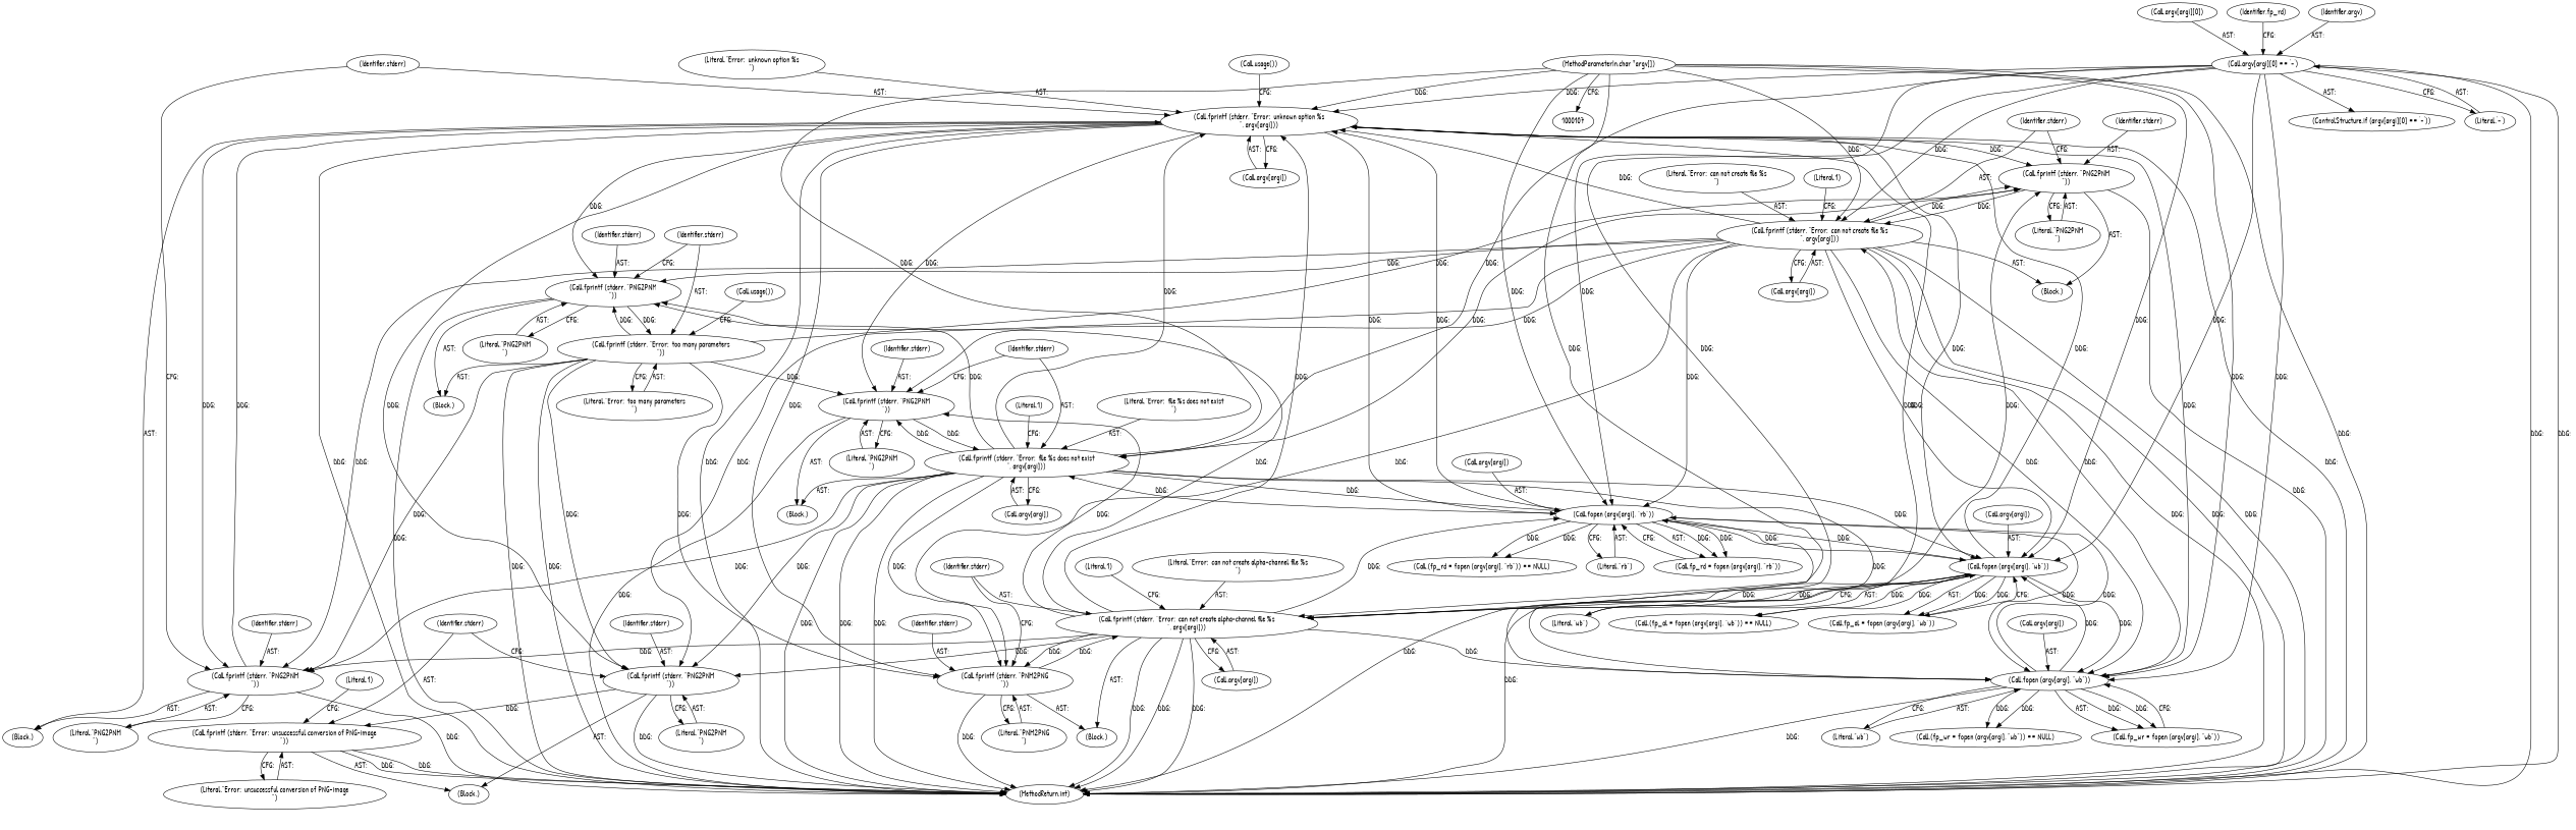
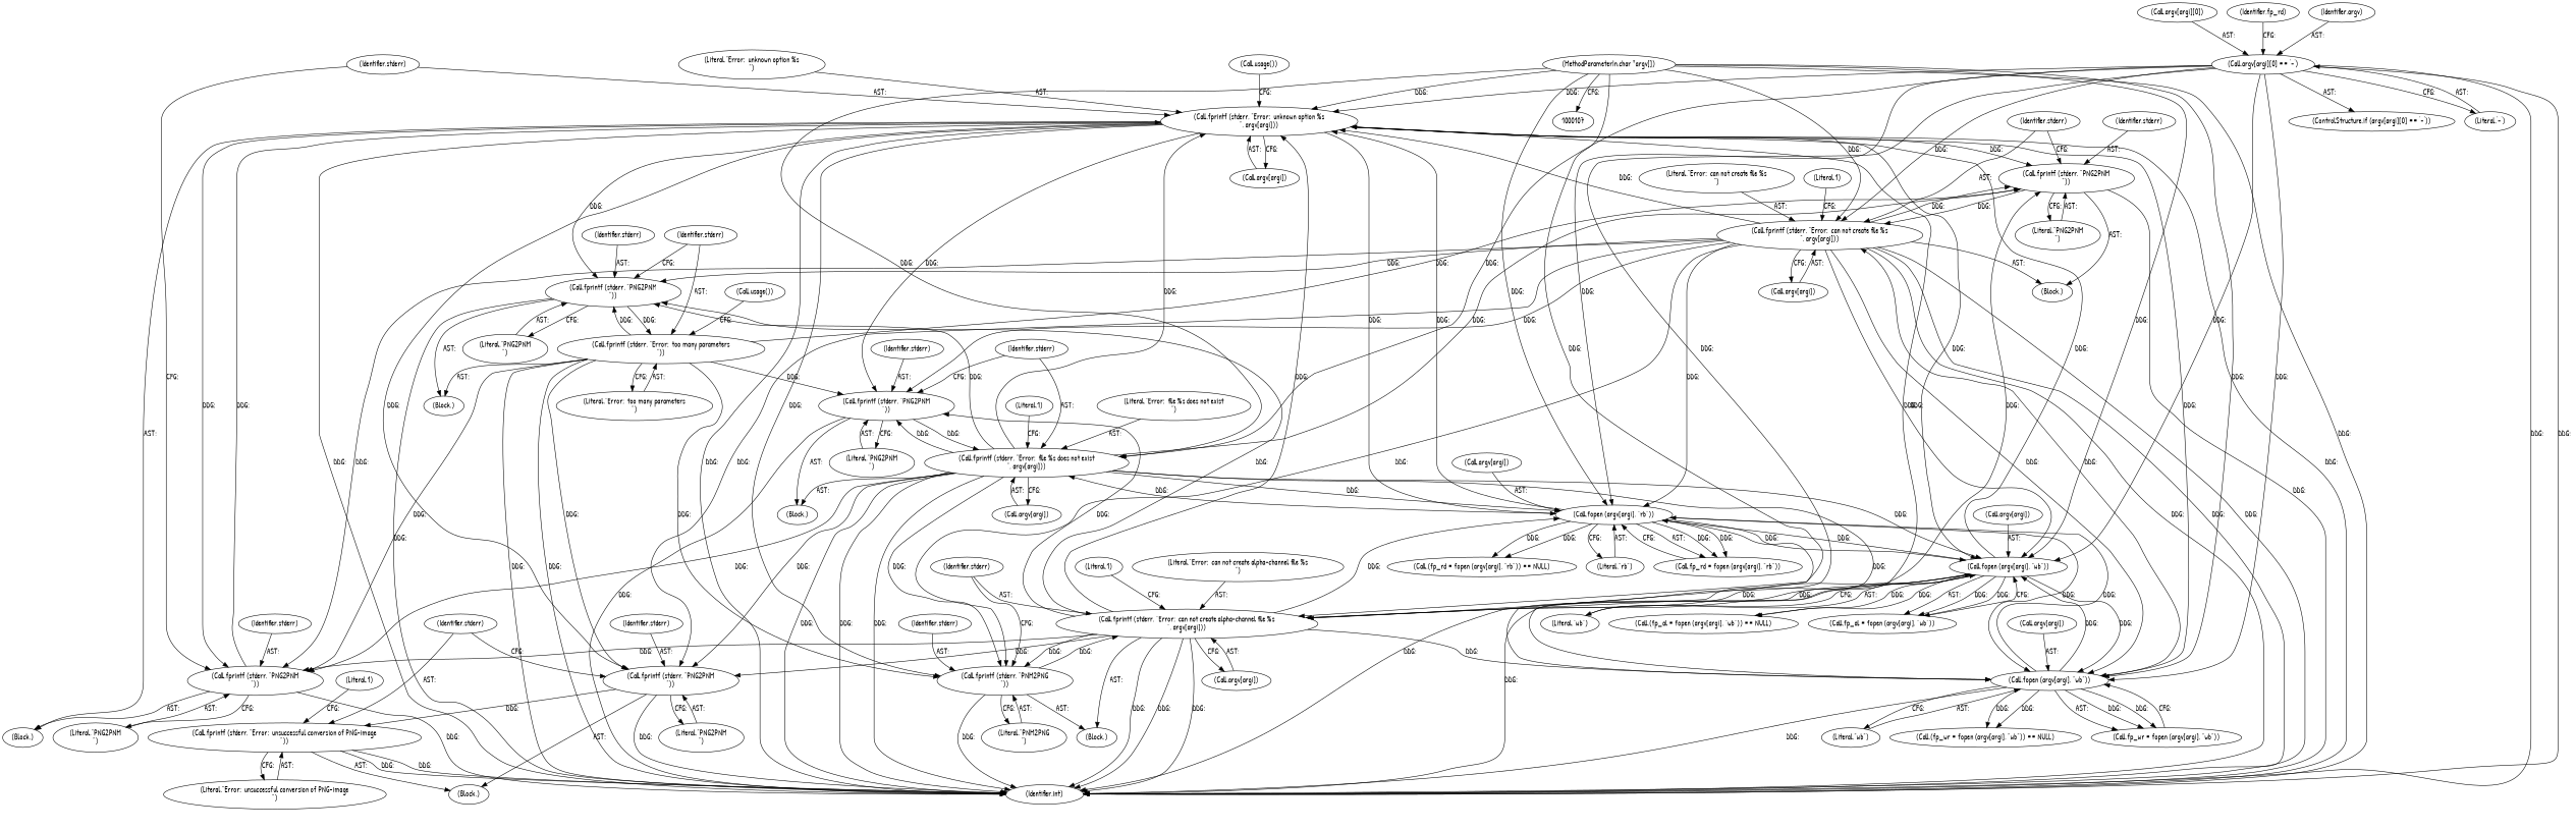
  digraph {
    fontname="Patrick Hand"
    node [fontname="Patrick Hand"]
    edge [fontname="Patrick Hand"]
    n1 [label="(Call,fprintf (stderr, \"PNG2PNM\n\"))"]
    n2 [label="(Call,fprintf (stderr, \"Error:  unsuccessful conversion of PNG-image\n\"))"]
    n3 [label="(Block,)"]
-   n4 [label="(MethodReturn,int)"]
+   n4 [label="(Identifier,int)"]
    n5 [label="(Literal,\"PNG2PNM\n\")"]
    n6 [label="(Literal,\"Error:  unsuccessful conversion of PNG-image\n\")"]
    n7 [label="(Call,fprintf (stderr, \"Error:  unknown option %s\n\", argv[argi]))"]
    n8 [label="(Call,fprintf (stderr, \"PNG2PNM\n\"))"]
    n9 [label="(Call,fprintf (stderr, \"PNG2PNM\n\"))"]
    n10 [label="(Call,fprintf (stderr, \"PNG2PNM\n\"))"]
    n11 [label="(Call,fprintf (stderr, \"PNG2PNM\n\"))"]
    n12 [label="(Call,fprintf (stderr, \"PNM2PNG\n\"))"]
    n13 [label="(Call,fopen (argv[argi], \"wb\"))"]
    n14 [label="(Call,fopen (argv[argi], \"wb\"))"]
    n15 [label="(Call,fopen (argv[argi], \"rb\"))"]
    n16 [label="(Block,)"]
    n17 [label="(Call,argv[argi])"]
    n18 [label="(Literal,\"PNG2PNM\n\")"]
    n19 [label="(Call,fprintf (stderr, \"Error:  can not create file %s\n\", argv[argi]))"]
    n20 [label="(Block,)"]
    n21 [label="(Literal,\"PNG2PNM\n\")"]
    n22 [label="(Call,fprintf (stderr, \"Error:  too many parameters\n\"))"]
    n23 [label="(Block,)"]
    n24 [label="(Literal,\"PNG2PNM\n\")"]
    n25 [label="(Call,fprintf (stderr, \"Error:  file %s does not exist\n\", argv[argi]))"]
    n26 [label="(Block,)"]
    n27 [label="(Literal,\"PNG2PNM\n\")"]
    n28 [label="(Call,fprintf (stderr, \"Error:  can not create alpha-channel file %s\n\", argv[argi]))"]
    n29 [label="(Block,)"]
    n30 [label="(Literal,\"PNM2PNG\n\")"]
    n31 [label="(Call,(fp_al = fopen (argv[argi], \"wb\")) == NULL)"]
    n32 [label="(Call,fp_al = fopen (argv[argi], \"wb\"))"]
    n33 [label="(Literal,\"wb\")"]
    n34 [label="(Call,fp_wr = fopen (argv[argi], \"wb\"))"]
    n35 [label="(Call,(fp_wr = fopen (argv[argi], \"wb\")) == NULL)"]
    n36 [label="(Literal,\"wb\")"]
    n37 [label="(Call,(fp_rd = fopen (argv[argi], \"rb\")) == NULL)"]
    n38 [label="(Call,fp_rd = fopen (argv[argi], \"rb\"))"]
    n39 [label="(Literal,\"rb\")"]
    n40 [label="(Call,argv[argi])"]
    n41 [label="(Literal,\"Error:  too many parameters\n\")"]
    n42 [label="(Call,argv[argi])"]
    n43 [label="(Call,argv[argi])"]
    n44 [label="(Call,argv[argi][0] == '-')"]
    n45 [label="(ControlStructure,if (argv[argi][0] == '-'))"]
    n46 [label="(Literal,'-')"]
    n47 [label="(MethodParameterIn,char *argv[])"]
    1000107
    n49 [label="(Call,argv[argi])"]
    n50 [label="(Literal,\"Error:  unknown option %s\n\")"]
    n51 [label="(Identifier,stderr)"]
    n52 [label="(Identifier,stderr)"]
    n53 [label="(Identifier,stderr)"]
    n54 [label="(Literal,1)"]
    n55 [label="(Literal,1)"]
    n56 [label="(Call,argv[argi][0])"]
    n57 [label="(Literal,\"Error:  can not create alpha-channel file %s\n\")"]
    n58 [label="(Call,usage())"]
    n59 [label="(Literal,1)"]
    n60 [label="(Identifier,stderr)"]
    n61 [label="(Identifier,stderr)"]
    n62 [label="(Identifier,stderr)"]
    n63 [label="(Identifier,fp_rd)"]
    n64 [label="(Literal,\"Error:  can not create file %s\n\")"]
    n65 [label="(Identifier,stderr)"]
    n66 [label="(Call,usage())"]
    n67 [label="(Literal,\"Error:  file %s does not exist\n\")"]
    n68 [label="(Literal,1)"]
    n69 [label="(Identifier,stderr)"]
    n70 [label="(Identifier,stderr)"]
    n71 [label="(Call,argv[argi])"]
    n72 [label="(Identifier,stderr)"]
    n73 [label="(Call,argv[argi])"]
    n74 [label="(Identifier,stderr)"]
    n75 [label="(Identifier,argv)"]
    n76 [label="(Identifier,stderr)"]
    n1 -> n2 [label="DDG: "]
    n1 -> n3 [label="AST: "]
    n1 -> n4 [label="DDG: "]
    n1 -> n5 [label="CFG: "]
    n2 -> n3 [label="AST: "]
    n2 -> n4 [label="DDG: "]
    n2 -> n4 [label="DDG: "]
    n2 -> n6 [label="CFG: "]
    n5 -> n1 [label="AST: "]
    n6 -> n2 [label="AST: "]
    n7 -> n1 [label="DDG: "]
    n7 -> n4 [label="DDG: "]
    n7 -> n4 [label="DDG: "]
    n7 -> n4 [label="DDG: "]
    n7 -> n8 [label="DDG: "]
    n7 -> n9 [label="DDG: "]
    n7 -> n10 [label="DDG: "]
    n7 -> n11 [label="DDG: "]
    n7 -> n12 [label="DDG: "]
    n7 -> n13 [label="DDG: "]
    n7 -> n14 [label="DDG: "]
    n7 -> n15 [label="DDG: "]
    n7 -> n16 [label="AST: "]
    n7 -> n17 [label="CFG: "]
    n8 -> n4 [label="DDG: "]
    n8 -> n7 [label="DDG: "]
    n8 -> n16 [label="AST: "]
    n8 -> n18 [label="CFG: "]
    n9 -> n4 [label="DDG: "]
    n9 -> n19 [label="DDG: "]
    n9 -> n20 [label="AST: "]
    n9 -> n21 [label="CFG: "]
    n10 -> n4 [label="DDG: "]
    n10 -> n22 [label="DDG: "]
    n10 -> n23 [label="AST: "]
    n10 -> n24 [label="CFG: "]
    n11 -> n4 [label="DDG: "]
    n11 -> n25 [label="DDG: "]
    n11 -> n26 [label="AST: "]
    n11 -> n27 [label="CFG: "]
    n12 -> n4 [label="DDG: "]
    n12 -> n28 [label="DDG: "]
    n12 -> n29 [label="AST: "]
    n12 -> n30 [label="CFG: "]
    n13 -> n4 [label="DDG: "]
    n13 -> n7 [label="DDG: "]
    n13 -> n14 [label="DDG: "]
    n13 -> n15 [label="DDG: "]
    n13 -> n28 [label="DDG: "]
    n13 -> n31 [label="DDG: "]
    n13 -> n31 [label="DDG: "]
    n13 -> n32 [label="AST: "]
    n13 -> n32 [label="DDG: "]
    n13 -> n32 [label="DDG: "]
    n13 -> n33 [label="CFG: "]
    n14 -> n4 [label="DDG: "]
    n14 -> n7 [label="DDG: "]
    n14 -> n13 [label="DDG: "]
    n14 -> n15 [label="DDG: "]
    n14 -> n19 [label="DDG: "]
    n14 -> n34 [label="AST: "]
    n14 -> n34 [label="DDG: "]
    n14 -> n34 [label="DDG: "]
    n14 -> n35 [label="DDG: "]
    n14 -> n35 [label="DDG: "]
    n14 -> n36 [label="CFG: "]
    n15 -> n4 [label="DDG: "]
    n15 -> n7 [label="DDG: "]
    n15 -> n13 [label="DDG: "]
    n15 -> n14 [label="DDG: "]
    n15 -> n25 [label="DDG: "]
    n15 -> n37 [label="DDG: "]
    n15 -> n37 [label="DDG: "]
    n15 -> n38 [label="AST: "]
    n15 -> n38 [label="DDG: "]
    n15 -> n38 [label="DDG: "]
    n15 -> n39 [label="CFG: "]
    n17 -> n7 [label="AST: "]
    n18 -> n8 [label="AST: "]
    n19 -> n1 [label="DDG: "]
    n19 -> n4 [label="DDG: "]
    n19 -> n4 [label="DDG: "]
    n19 -> n4 [label="DDG: "]
    n19 -> n7 [label="DDG: "]
    n19 -> n8 [label="DDG: "]
    n19 -> n9 [label="DDG: "]
    n19 -> n10 [label="DDG: "]
    n19 -> n11 [label="DDG: "]
    n19 -> n12 [label="DDG: "]
    n19 -> n13 [label="DDG: "]
    n19 -> n14 [label="DDG: "]
    n19 -> n15 [label="DDG: "]
    n19 -> n20 [label="AST: "]
    n19 -> n40 [label="CFG: "]
    n21 -> n9 [label="AST: "]
    n22 -> n1 [label="DDG: "]
    n22 -> n4 [label="DDG: "]
    n22 -> n4 [label="DDG: "]
    n22 -> n8 [label="DDG: "]
    n22 -> n9 [label="DDG: "]
    n22 -> n10 [label="DDG: "]
    n22 -> n11 [label="DDG: "]
    n22 -> n12 [label="DDG: "]
    n22 -> n23 [label="AST: "]
    n22 -> n41 [label="CFG: "]
    n24 -> n10 [label="AST: "]
    n25 -> n1 [label="DDG: "]
    n25 -> n4 [label="DDG: "]
    n25 -> n4 [label="DDG: "]
    n25 -> n4 [label="DDG: "]
    n25 -> n7 [label="DDG: "]
    n25 -> n8 [label="DDG: "]
    n25 -> n9 [label="DDG: "]
    n25 -> n10 [label="DDG: "]
    n25 -> n11 [label="DDG: "]
    n25 -> n12 [label="DDG: "]
    n25 -> n13 [label="DDG: "]
    n25 -> n14 [label="DDG: "]
    n25 -> n15 [label="DDG: "]
    n25 -> n26 [label="AST: "]
    n25 -> n42 [label="CFG: "]
    n27 -> n11 [label="AST: "]
    n28 -> n1 [label="DDG: "]
    n28 -> n4 [label="DDG: "]
    n28 -> n4 [label="DDG: "]
    n28 -> n4 [label="DDG: "]
    n28 -> n7 [label="DDG: "]
    n28 -> n8 [label="DDG: "]
    n28 -> n9 [label="DDG: "]
    n28 -> n10 [label="DDG: "]
    n28 -> n11 [label="DDG: "]
    n28 -> n12 [label="DDG: "]
    n28 -> n13 [label="DDG: "]
    n28 -> n14 [label="DDG: "]
    n28 -> n15 [label="DDG: "]
    n28 -> n29 [label="AST: "]
    n28 -> n43 [label="CFG: "]
    n30 -> n12 [label="AST: "]
    n32 -> n13 [label="CFG: "]
    n33 -> n13 [label="AST: "]
    n34 -> n14 [label="CFG: "]
    n36 -> n14 [label="AST: "]
    n38 -> n15 [label="CFG: "]
    n39 -> n15 [label="AST: "]
    n40 -> n19 [label="AST: "]
    n41 -> n22 [label="AST: "]
    n42 -> n25 [label="AST: "]
    n43 -> n28 [label="AST: "]
    n44 -> n4 [label="DDG: "]
    n44 -> n4 [label="DDG: "]
    n44 -> n7 [label="DDG: "]
    n44 -> n13 [label="DDG: "]
    n44 -> n14 [label="DDG: "]
    n44 -> n15 [label="DDG: "]
    n44 -> n19 [label="DDG: "]
    n44 -> n25 [label="DDG: "]
    n44 -> n28 [label="DDG: "]
    n44 -> n45 [label="AST: "]
    n44 -> n46 [label="CFG: "]
    n46 -> n44 [label="AST: "]
    n47 -> n4 [label="DDG: "]
    n47 -> n7 [label="DDG: "]
    n47 -> n13 [label="DDG: "]
    n47 -> n14 [label="DDG: "]
    n47 -> n15 [label="DDG: "]
    n47 -> n19 [label="DDG: "]
    n47 -> n25 [label="DDG: "]
    n47 -> n28 [label="DDG: "]
    n47 -> 1000107 [label="CFG: "]
    n49 -> n14 [label="AST: "]
    n50 -> n7 [label="AST: "]
    n51 -> n12 [label="AST: "]
    n52 -> n11 [label="AST: "]
    n53 -> n12 [label="CFG: "]
    n53 -> n28 [label="AST: "]
    n54 -> n25 [label="CFG: "]
    n55 -> n2 [label="CFG: "]
    n56 -> n44 [label="AST: "]
    n57 -> n28 [label="AST: "]
    n58 -> n22 [label="CFG: "]
    n59 -> n28 [label="CFG: "]
    n60 -> n7 [label="AST: "]
    n60 -> n8 [label="CFG: "]
    n61 -> n9 [label="AST: "]
    n62 -> n10 [label="AST: "]
    n63 -> n44 [label="CFG: "]
    n64 -> n19 [label="AST: "]
    n65 -> n11 [label="CFG: "]
    n65 -> n25 [label="AST: "]
    n66 -> n7 [label="CFG: "]
    n67 -> n25 [label="AST: "]
    n68 -> n19 [label="CFG: "]
    n69 -> n8 [label="AST: "]
    n70 -> n10 [label="CFG: "]
    n70 -> n22 [label="AST: "]
    n71 -> n13 [label="AST: "]
    n72 -> n1 [label="AST: "]
    n73 -> n15 [label="AST: "]
    n74 -> n1 [label="CFG: "]
    n74 -> n2 [label="AST: "]
    n75 -> n44 [label="AST: "]
    n76 -> n9 [label="CFG: "]
    n76 -> n19 [label="AST: "]
  }
